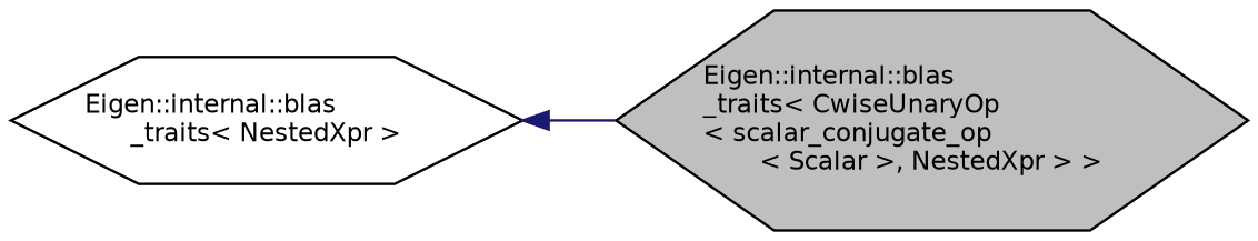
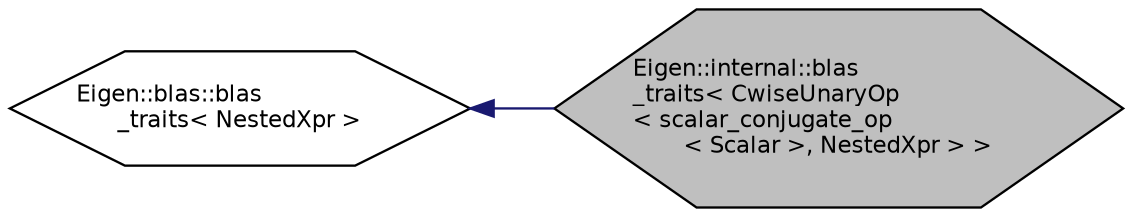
  digraph {
    rankdir=LR
    node [color=black fontname=Helvetica fontsize=10 shape=hexagon style=filled]
    n1 [fillcolor=grey75 fontcolor=black height=0.2 label="Eigen::internal::blas\l_traits\< CwiseUnaryOp\l\< scalar_conjugate_op\l\< Scalar \>, NestedXpr \> \>" width=0.4]
-   n2 [fillcolor=white height=0.2 label="Eigen::internal::blas\l_traits\< NestedXpr \>" width=0.4]
+   n2 [fillcolor=white height=0.2 label="Eigen::blas::blas\l_traits\< NestedXpr \>" width=0.4]
    n2 -> n1 [color=midnightblue dir=back fontname=Helvetica fontsize=10 labelfontname=Helvetica labelfontsize=10 style=solid]
  }
